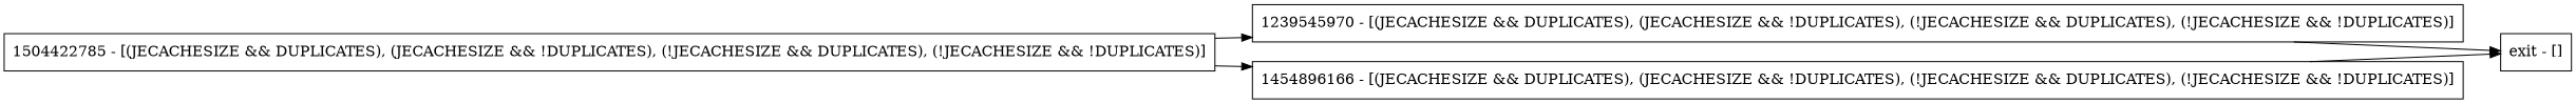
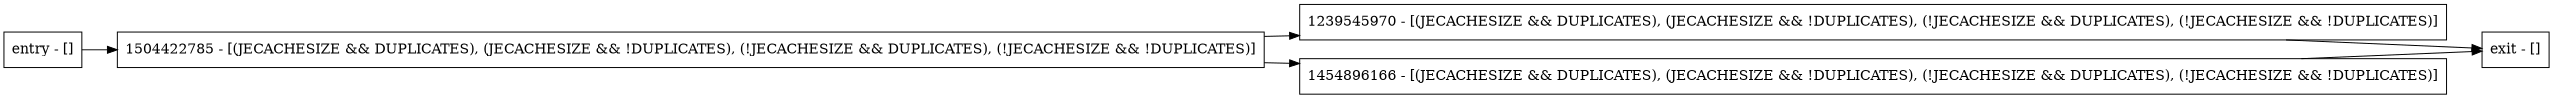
  digraph {
    rankdir=LR
    node [shape=record]
+   n1 [label="entry - []"]
    n2 [label="1504422785 - [(JECACHESIZE && DUPLICATES), (JECACHESIZE && !DUPLICATES), (!JECACHESIZE && DUPLICATES), (!JECACHESIZE && !DUPLICATES)]"]
    n3 [label="exit - []"]
    n4 [label="1239545970 - [(JECACHESIZE && DUPLICATES), (JECACHESIZE && !DUPLICATES), (!JECACHESIZE && DUPLICATES), (!JECACHESIZE && !DUPLICATES)]"]
    n5 [label="1454896166 - [(JECACHESIZE && DUPLICATES), (JECACHESIZE && !DUPLICATES), (!JECACHESIZE && DUPLICATES), (!JECACHESIZE && !DUPLICATES)]"]
+   n1 -> n2
    n2 -> n4
    n2 -> n5
    n4 -> n3
    n5 -> n3
  }
